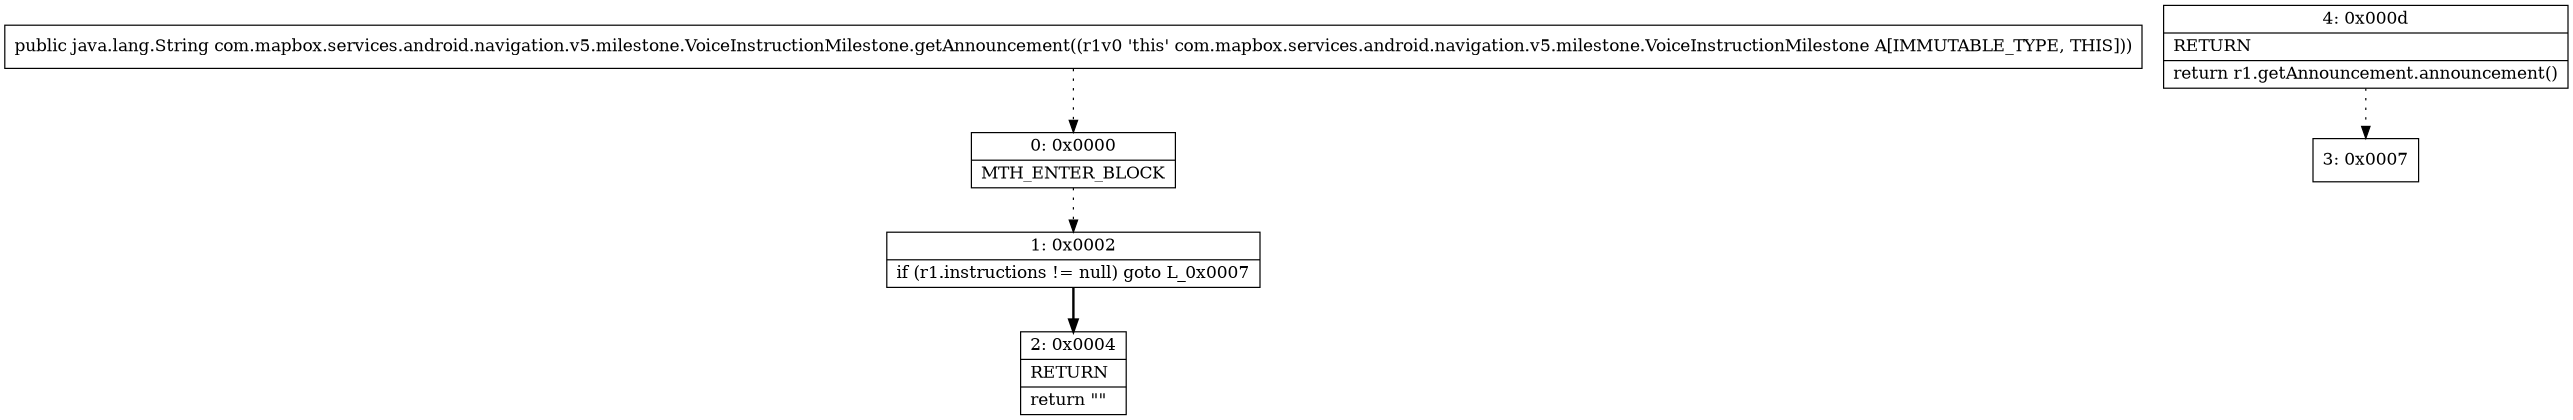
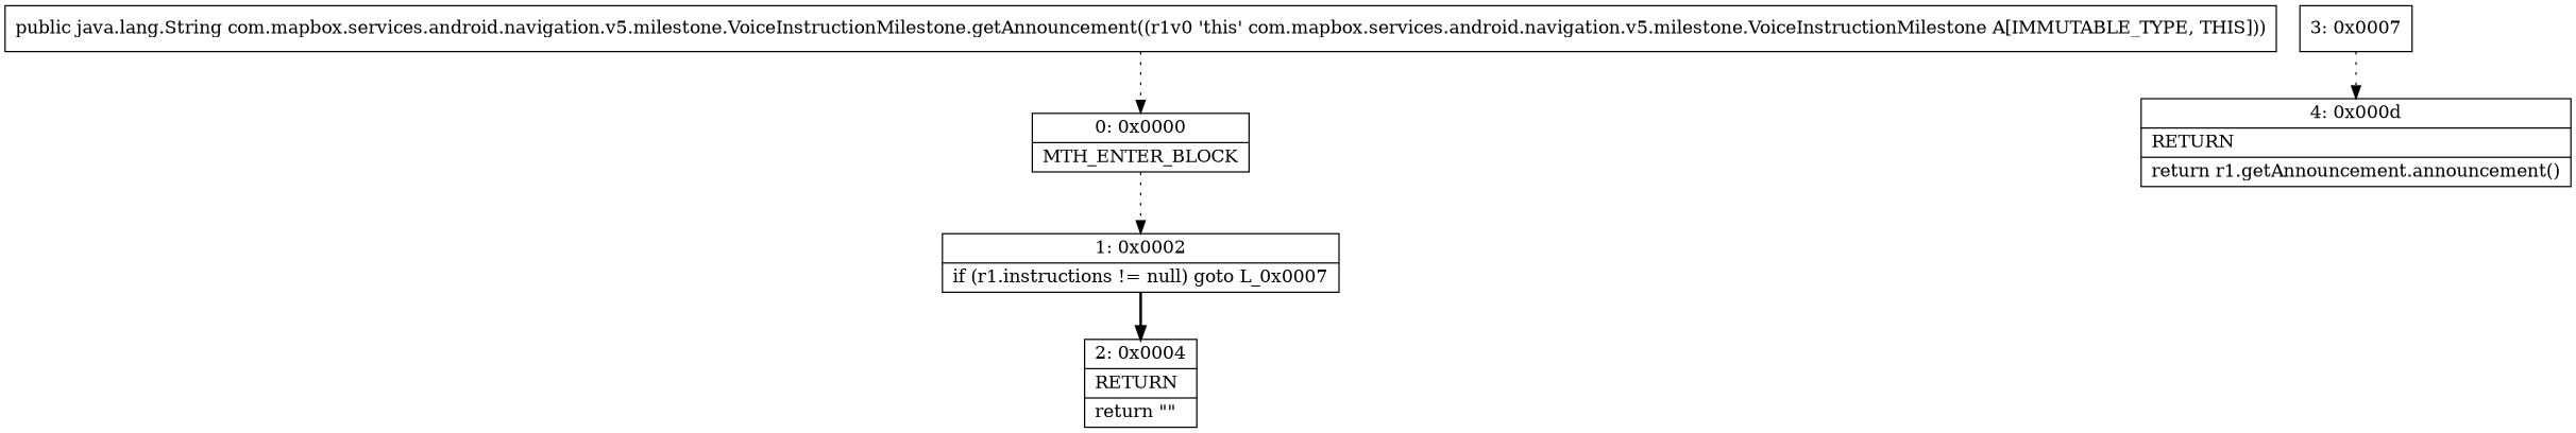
  digraph {
    node [shape=record]
    edge [style=dotted]
    n1 [label="{0\:\ 0x0000|MTH_ENTER_BLOCK\l}"]
    n2 [label="{1\:\ 0x0002|if (r1.instructions != null) goto L_0x0007\l}"]
    n3 [label="{2\:\ 0x0004|RETURN\l|return \"\"\l}"]
    n4 [label="{3\:\ 0x0007}"]
    n5 [label="{4\:\ 0x000d|RETURN\l|return r1.getAnnouncement.announcement()\l}"]
    n6 [label="{public java.lang.String com.mapbox.services.android.navigation.v5.milestone.VoiceInstructionMilestone.getAnnouncement((r1v0 'this' com.mapbox.services.android.navigation.v5.milestone.VoiceInstructionMilestone A[IMMUTABLE_TYPE, THIS])) }"]
    n1 -> n2
    n2 -> n3 [style=bold]
-   n5 -> n4
+   n4 -> n5
    n6 -> n1
  }
